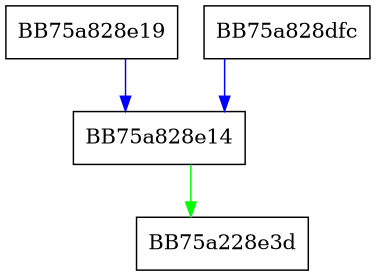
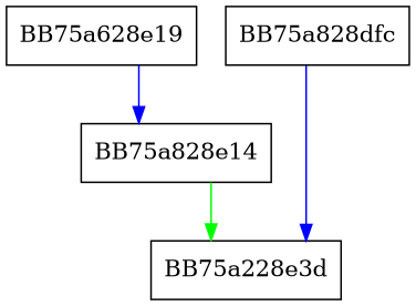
  digraph {
    splines=ortho
    node [shape=box]
    edge [color=blue]
    BB75a828dfc
    BB75a828e14
    n3 [label=BB75a228e3d]
-   BB75a828e19
-   BB75a828dfc -> BB75a828e14
+   BB75a828e19 [label=BB75a628e19]
+   BB75a828dfc -> n3
    BB75a828e14 -> n3 [color=green]
    BB75a828e19 -> BB75a828e14
  }
